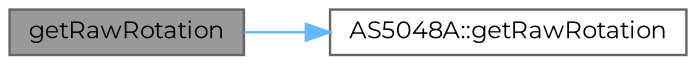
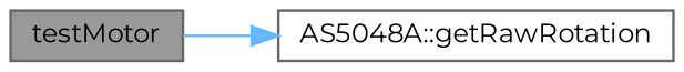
  digraph {
    rankdir=LR
    fontname=Montserrat
    node [fontname=Montserrat fontsize=10 shape=box style=filled]
-   n1 [color=gray40 fillcolor=grey60 fontcolor=black height=0.2 label=getRawRotation width=0.4]
+   n1 [color=gray40 fillcolor=grey60 fontcolor=black height=0.2 label=testMotor width=0.4]
    n2 [color=grey40 fillcolor=white height=0.2 label="AS5048A::getRawRotation" width=0.4]
    n1 -> n2 [color=steelblue1 fontname=Montserrat fontsize=10 labelfontname=Helvetica labelfontsize=10 style=solid]
  }
